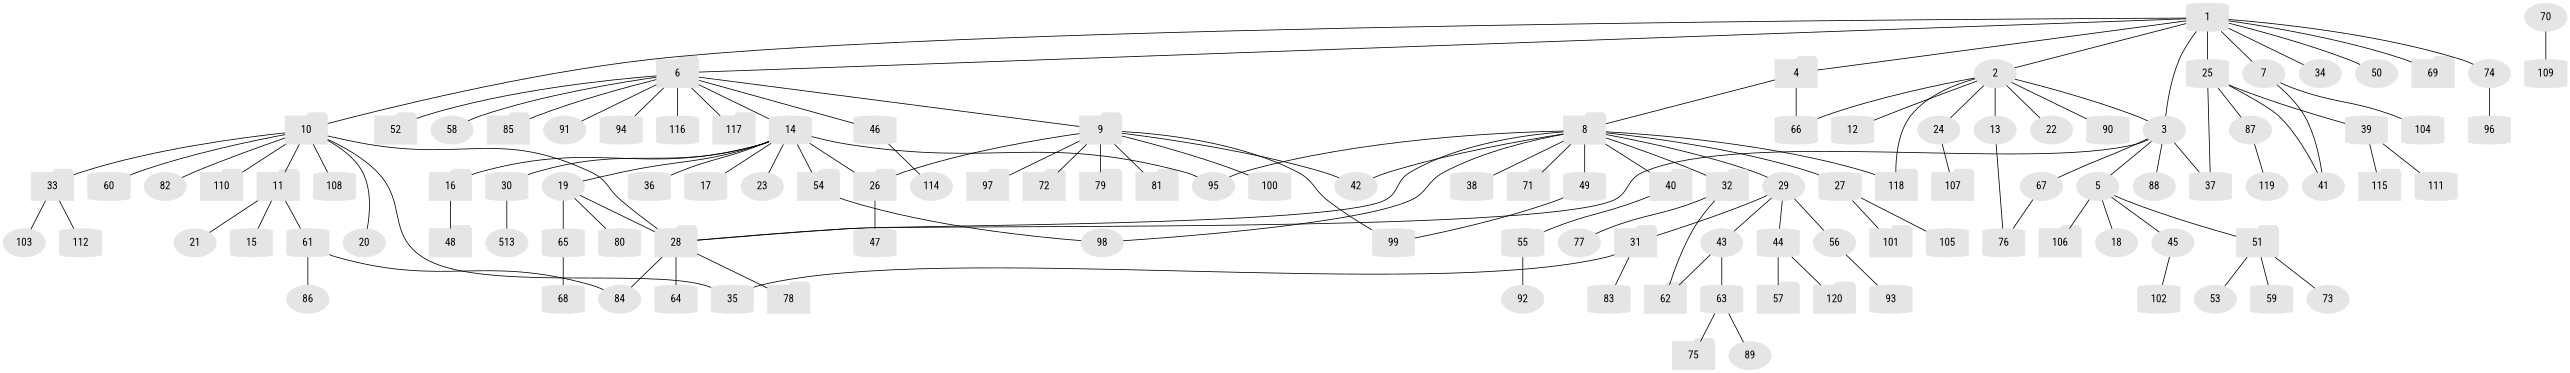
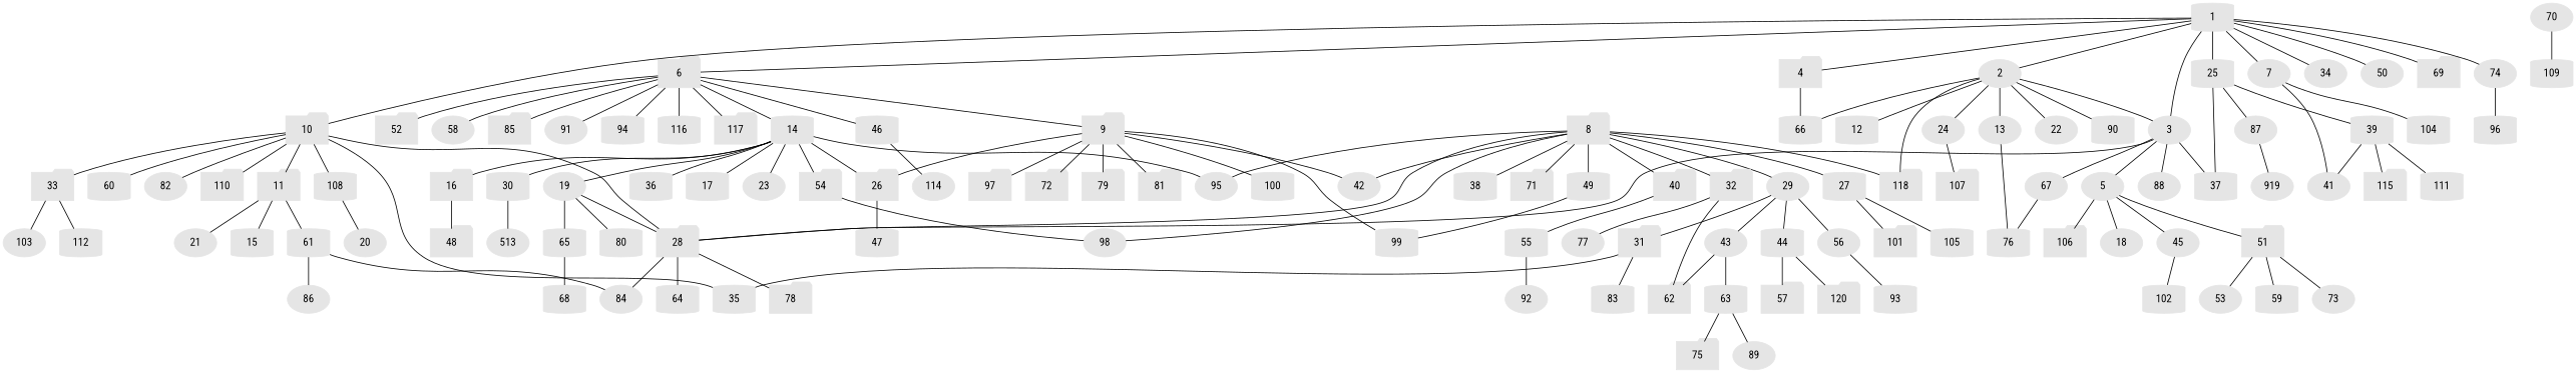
  graph {
    fontname="Roboto Condensed"
    node [color=gray90 fontname="Roboto Condensed" shape=cylinder style=filled]
    edge [fontname="Roboto Condensed"]
    2 [shape=ellipse]
    1
    3 [shape=ellipse]
    4 [shape=folder]
    6 [shape=folder]
    7 [shape=ellipse]
    10 [shape=folder]
    25
    34 [shape=ellipse]
    50 [shape=ellipse]
    69 [shape=folder]
    74 [shape=ellipse]
    12
    13 [shape=ellipse]
    22 [shape=ellipse]
    24 [shape=ellipse]
    66
    90
    118 [shape=folder]
    5 [shape=ellipse]
    28 [shape=folder]
    37
    67 [shape=ellipse]
    88 [shape=ellipse]
    8 [shape=folder]
    9 [shape=folder]
    14
    46
    52 [shape=folder]
    58 [shape=ellipse]
    85 [shape=folder]
    91 [shape=ellipse]
    94
    116
    117 [shape=folder]
    41 [shape=ellipse]
    104
    11 [shape=folder]
    20 [shape=ellipse]
    33 [shape=folder]
    35
    60
    82 [shape=ellipse]
    108
    110 [shape=folder]
    39
    87 [shape=ellipse]
    96
    76
    107 [shape=folder]
    18 [shape=ellipse]
    45 [shape=ellipse]
    51 [shape=folder]
    106 [shape=folder]
    64
    78 [shape=folder]
    84 [shape=ellipse]
    27
    29 [shape=ellipse]
    32 [shape=folder]
    38
    40 [shape=folder]
    42 [shape=ellipse]
    49
    71 [shape=folder]
    95 [shape=ellipse]
    98 [shape=ellipse]
    102
    53 [shape=ellipse]
    59
    73 [shape=ellipse]
    26 [shape=folder]
    72 [shape=folder]
    79 [shape=folder]
    81 [shape=folder]
    97 [shape=folder]
    99
    100
    16 [shape=folder]
    17
    19 [shape=ellipse]
    23 [shape=ellipse]
    30
    36
    54 [shape=folder]
    114 [shape=ellipse]
    70 [shape=ellipse]
    109
    101 [shape=folder]
    105
    31 [shape=folder]
    43 [shape=ellipse]
    44
    56 [shape=ellipse]
    62 [shape=folder]
    77 [shape=ellipse]
    55
    47
    15
    21 [shape=ellipse]
    61
    103 [shape=ellipse]
    112
    86 [shape=ellipse]
    48 [shape=folder]
    65
    80
    n108 [label=513 shape=ellipse]
    68
    111
    115 [shape=folder]
-   119 [shape=ellipse]
+   119 [shape=ellipse label=919]
    83
    63
    57 [shape=folder]
    120 [shape=folder]
    93
    92 [shape=ellipse]
    75 [shape=folder]
    89 [shape=ellipse]
    2 -- 3
    2 -- 12
    2 -- 13
    2 -- 22
    2 -- 24
    2 -- 66
    2 -- 90
    2 -- 118
    1 -- 2
    1 -- 3
    1 -- 4
    1 -- 6
    1 -- 7
    1 -- 10
    1 -- 25
    1 -- 34
    1 -- 50
    1 -- 69
    1 -- 74
    3 -- 5
    3 -- 28
    3 -- 37
    3 -- 67
    3 -- 88
    4 -- 66
-   4 -- 8
    6 -- 9
    6 -- 14
    6 -- 46
    6 -- 52
    6 -- 58
    6 -- 85
    6 -- 91
    6 -- 94
    6 -- 116
    6 -- 117
    7 -- 41
    7 -- 104
    10 -- 28
    10 -- 11
-   10 -- 20
+   108 -- 20
    10 -- 33
    10 -- 35
    10 -- 60
    10 -- 82
    10 -- 108
    10 -- 110
    25 -- 37
-   25 -- 41
+   39 -- 41
    25 -- 39
    25 -- 87
    74 -- 96
    13 -- 76
    24 -- 107
    5 -- 18
    5 -- 45
    5 -- 51
    5 -- 106
    28 -- 64
    28 -- 78
    28 -- 84
    67 -- 76
    8 -- 118
    8 -- 28
    8 -- 27
    8 -- 29
    8 -- 32
    8 -- 38
    8 -- 40
    8 -- 42
    8 -- 49
    8 -- 71
    8 -- 95
    8 -- 98
    9 -- 42
    9 -- 26
    9 -- 72
    9 -- 79
    9 -- 81
    9 -- 97
    9 -- 99
    9 -- 100
    14 -- 95
    14 -- 26
    14 -- 16
    14 -- 17
    14 -- 19
    14 -- 23
    14 -- 30
    14 -- 36
    14 -- 54
    46 -- 114
    11 -- 15
    11 -- 21
    11 -- 61
    33 -- 103
    33 -- 112
    39 -- 111
    39 -- 115
    87 -- 119
    45 -- 102
    51 -- 53
    51 -- 59
    51 -- 73
    27 -- 101
    27 -- 105
    29 -- 31
    29 -- 43
    29 -- 44
    29 -- 56
    32 -- 62
    32 -- 77
    40 -- 55
    49 -- 99
    26 -- 47
    16 -- 48
    19 -- 28
    19 -- 65
    19 -- 80
    30 -- n108
    54 -- 98
    70 -- 109
    31 -- 35
    31 -- 83
    43 -- 62
    43 -- 63
    44 -- 57
    44 -- 120
    56 -- 93
    55 -- 92
    61 -- 84
    61 -- 86
    65 -- 68
    63 -- 75
    63 -- 89
  }
